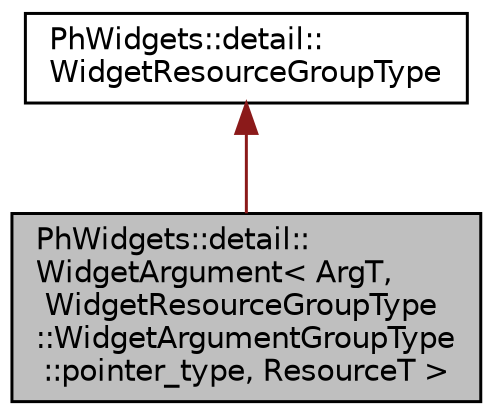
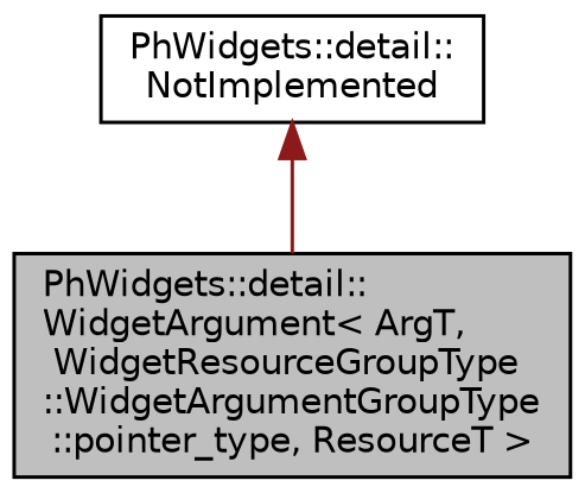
  digraph {
    node [color=black fontname=Helvetica fontsize=10 shape=record style=filled]
    n1 [fillcolor=grey75 fontcolor=black height=0.2 label="PhWidgets::detail::\lWidgetArgument\< ArgT,\l WidgetResourceGroupType\l::WidgetArgumentGroupType\l::pointer_type, ResourceT \>" width=0.4]
-   n2 [fillcolor=white height=0.2 label="PhWidgets::detail::\lWidgetResourceGroupType" width=0.4]
+   n2 [fillcolor=white height=0.2 label="PhWidgets::detail::\lNotImplemented" width=0.4]
    n2 -> n1 [color=firebrick4 dir=back fontname=Helvetica fontsize=10 labelfontname=Helvetica labelfontsize=10 style=solid]
  }
